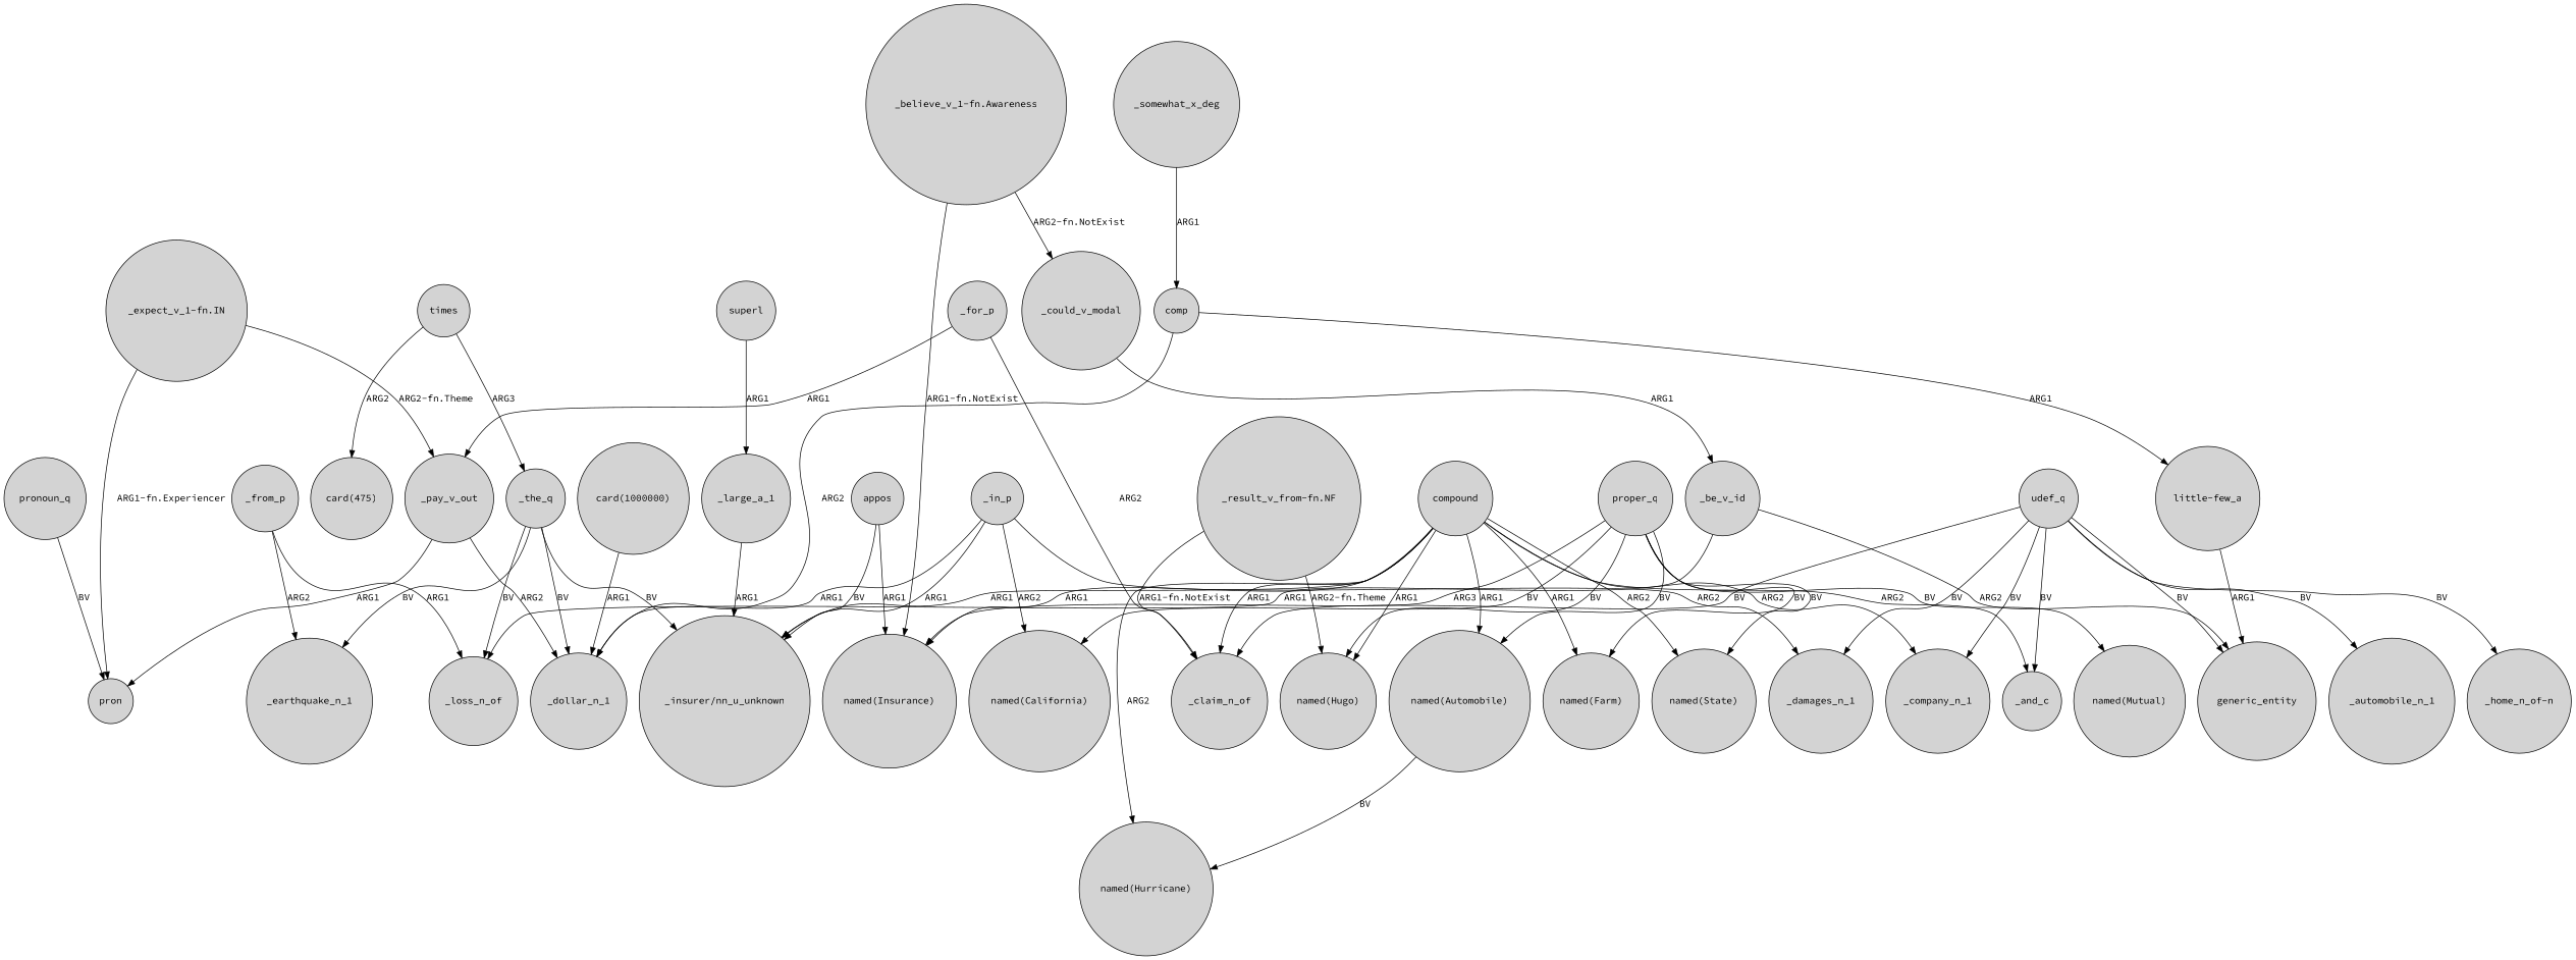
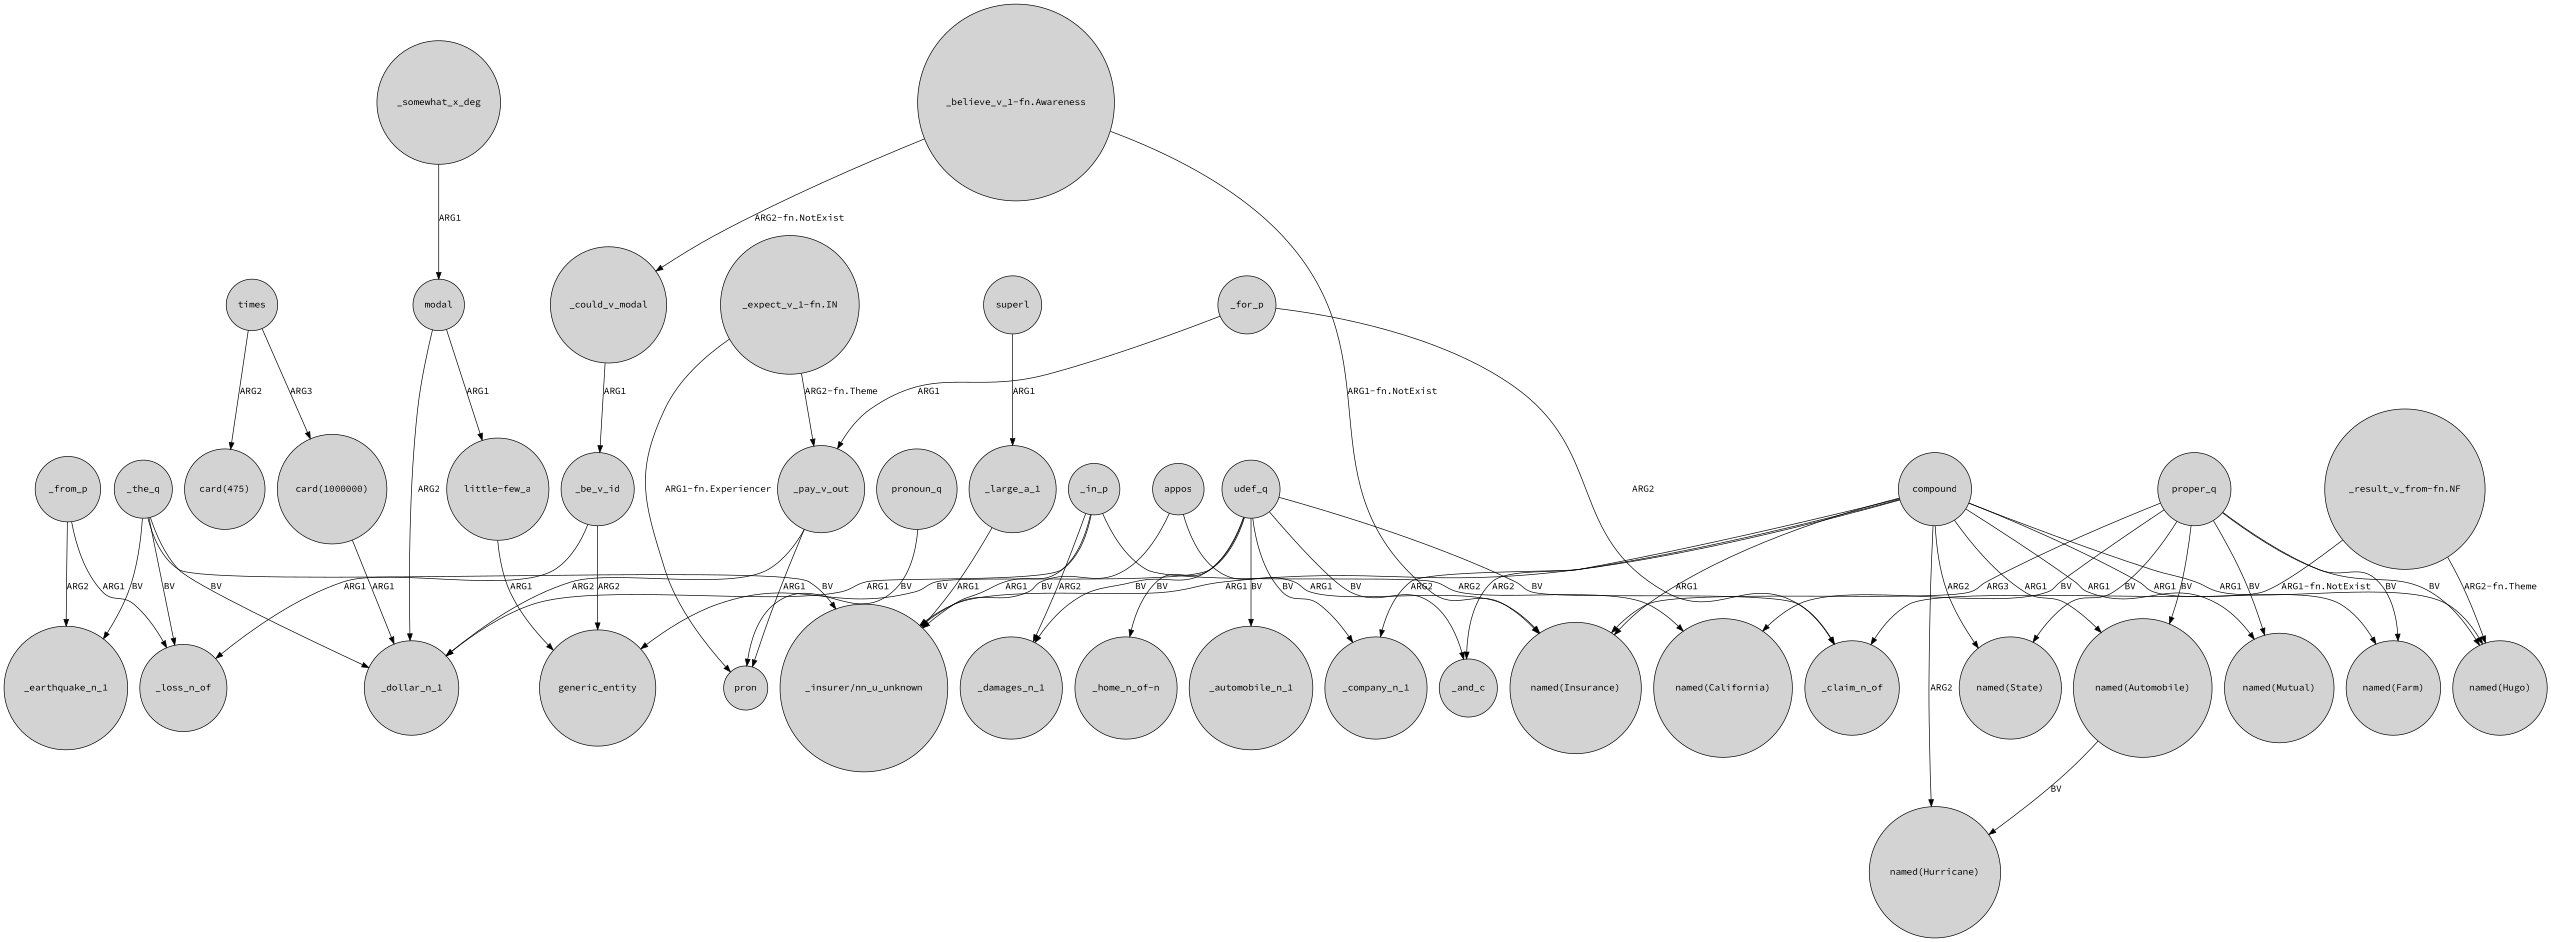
  digraph {
    fontname="Source Code Pro"
    node [fontname="Source Code Pro" shape=circle style=filled]
    edge [fontname="Source Code Pro"]
    superl
    _large_a_1
    "_insurer/nn_u_unknown"
    _the_q
    _earthquake_n_1
    _loss_n_of
    _dollar_n_1
    _in_p
    "named(California)"
    _damages_n_1
    _from_p
    "card(1000000)"
    times
    "card(475)"
    appos
    "named(Insurance)"
    compound
    "named(Farm)"
    "named(Automobile)"
    "named(Hugo)"
    _company_n_1
    "named(Mutual)"
    "named(State)"
    _and_c
    "named(Hurricane)"
    proper_q
    udef_q
    generic_entity
    _automobile_n_1
    "_home_n_of-n"
    _claim_n_of
    "_believe_v_1-fn.Awareness"
    _could_v_modal
    _be_v_id
    _for_p
    _pay_v_out
    pron
    _somewhat_x_deg
-   comp
+   comp [label=modal]
    "little-few_a"
    "_result_v_from-fn.NF"
    "_expect_v_1-fn.IN"
    pronoun_q
    superl -> _large_a_1 [label=ARG1]
    _large_a_1 -> "_insurer/nn_u_unknown" [label=ARG1]
    _the_q -> "_insurer/nn_u_unknown" [label=BV]
    _the_q -> _earthquake_n_1 [label=BV]
    _the_q -> _loss_n_of [label=BV]
    _the_q -> _dollar_n_1 [label=BV]
    _in_p -> "_insurer/nn_u_unknown" [label=ARG1]
    _in_p -> _dollar_n_1 [label=ARG1]
    _in_p -> "named(California)" [label=ARG2]
    _in_p -> _damages_n_1 [label=ARG2]
    _from_p -> _earthquake_n_1 [label=ARG2]
    _from_p -> _loss_n_of [label=ARG1]
    "card(1000000)" -> _dollar_n_1 [label=ARG1]
-   times -> _the_q [label=ARG3]
+   times -> "card(1000000)" [label=ARG3]
    times -> "card(475)" [label=ARG2]
    appos -> "_insurer/nn_u_unknown" [label=BV]
    appos -> "named(Insurance)" [label=ARG1]
    compound -> "_insurer/nn_u_unknown" [label=ARG1]
    compound -> "named(Insurance)" [label=ARG1]
    compound -> "named(Farm)" [label=ARG1]
    compound -> "named(Automobile)" [label=ARG1]
    compound -> "named(Hugo)" [label=ARG1]
    compound -> _company_n_1 [label=ARG2]
-   compound -> _claim_n_of [label=ARG1]
+   compound -> "named(Mutual)" [label=ARG1]
    compound -> "named(State)" [label=ARG2]
    compound -> _and_c [label=ARG2]
    compound -> "named(Hurricane)" [label=ARG2]
    "named(Automobile)" -> "named(Hurricane)" [label=BV]
    proper_q -> "named(California)" [label=BV]
    proper_q -> "named(Insurance)" [label=ARG3]
    proper_q -> "named(Farm)" [label=BV]
    proper_q -> "named(Automobile)" [label=BV]
    proper_q -> "named(Hugo)" [label=BV]
    proper_q -> "named(Mutual)" [label=BV]
    proper_q -> "named(State)" [label=BV]
    udef_q -> _damages_n_1 [label=BV]
    udef_q -> _company_n_1 [label=BV]
    udef_q -> _and_c [label=BV]
    udef_q -> generic_entity [label=BV]
    udef_q -> _automobile_n_1 [label=BV]
    udef_q -> "_home_n_of-n" [label=BV]
    udef_q -> _claim_n_of [label=BV]
    "_believe_v_1-fn.Awareness" -> "named(Insurance)" [label="ARG1-fn.NotExist"]
    "_believe_v_1-fn.Awareness" -> _could_v_modal [label="ARG2-fn.NotExist"]
    _could_v_modal -> _be_v_id [label=ARG1]
    _be_v_id -> _loss_n_of [label=ARG1]
    _be_v_id -> generic_entity [label=ARG2]
    _for_p -> _claim_n_of [label=ARG2]
    _for_p -> _pay_v_out [label=ARG1]
    _pay_v_out -> _dollar_n_1 [label=ARG2]
    _pay_v_out -> pron [label=ARG1]
    _somewhat_x_deg -> comp [label=ARG1]
    comp -> _dollar_n_1 [label=ARG2]
    comp -> "little-few_a" [label=ARG1]
    "little-few_a" -> generic_entity [label=ARG1]
    "_result_v_from-fn.NF" -> "named(Hugo)" [label="ARG2-fn.Theme"]
    "_result_v_from-fn.NF" -> _claim_n_of [label="ARG1-fn.NotExist"]
    "_expect_v_1-fn.IN" -> _pay_v_out [label="ARG2-fn.Theme"]
    "_expect_v_1-fn.IN" -> pron [label="ARG1-fn.Experiencer"]
    pronoun_q -> pron [label=BV]
  }
